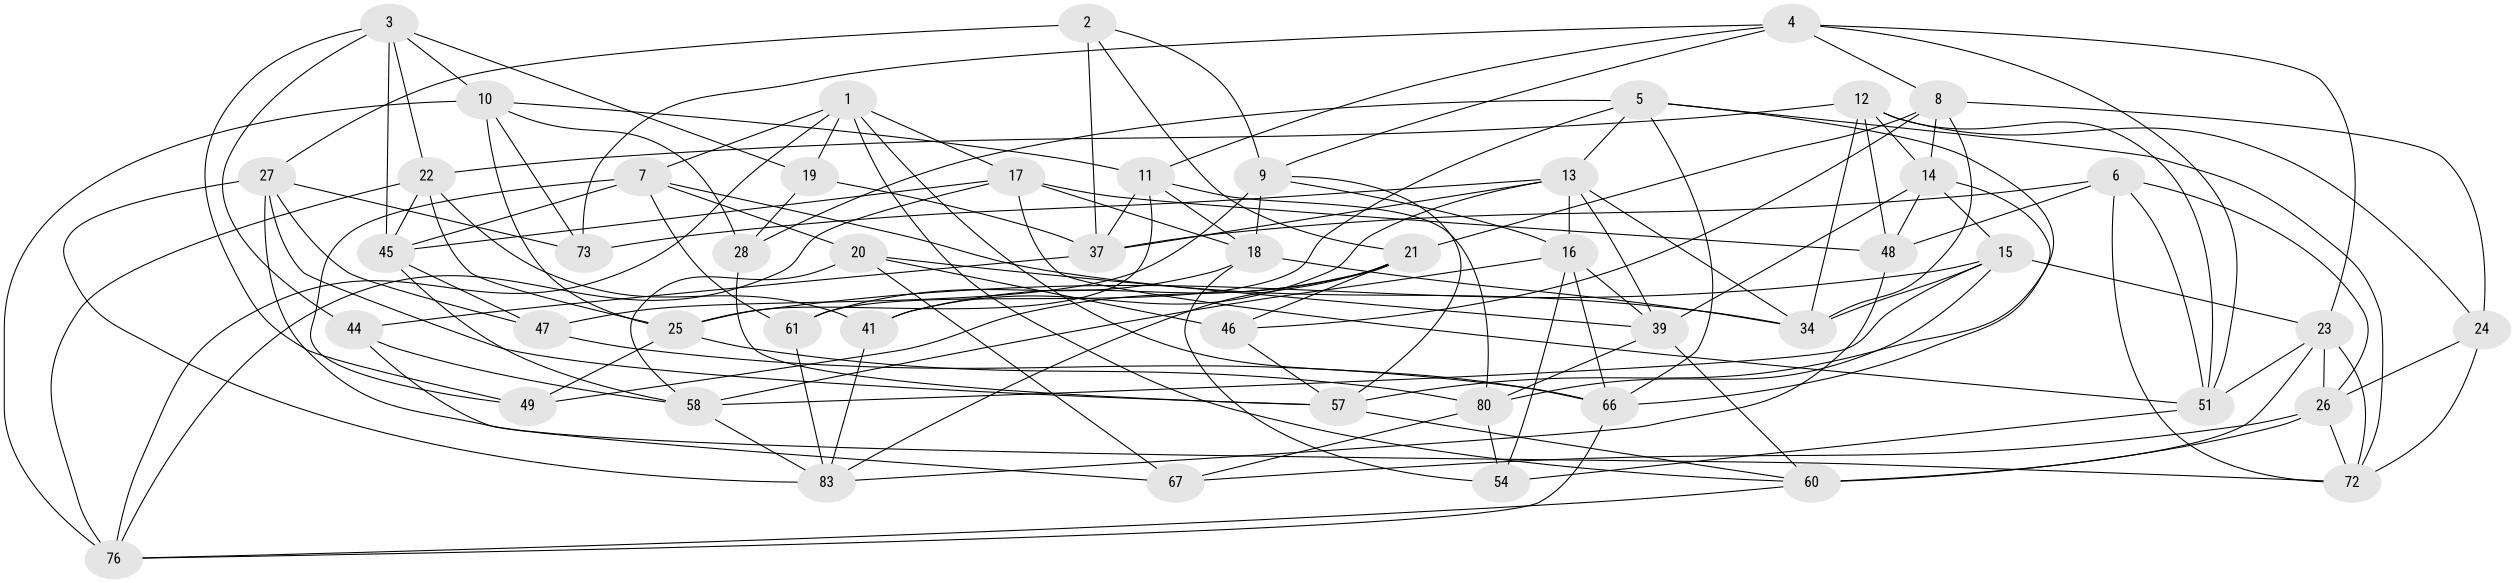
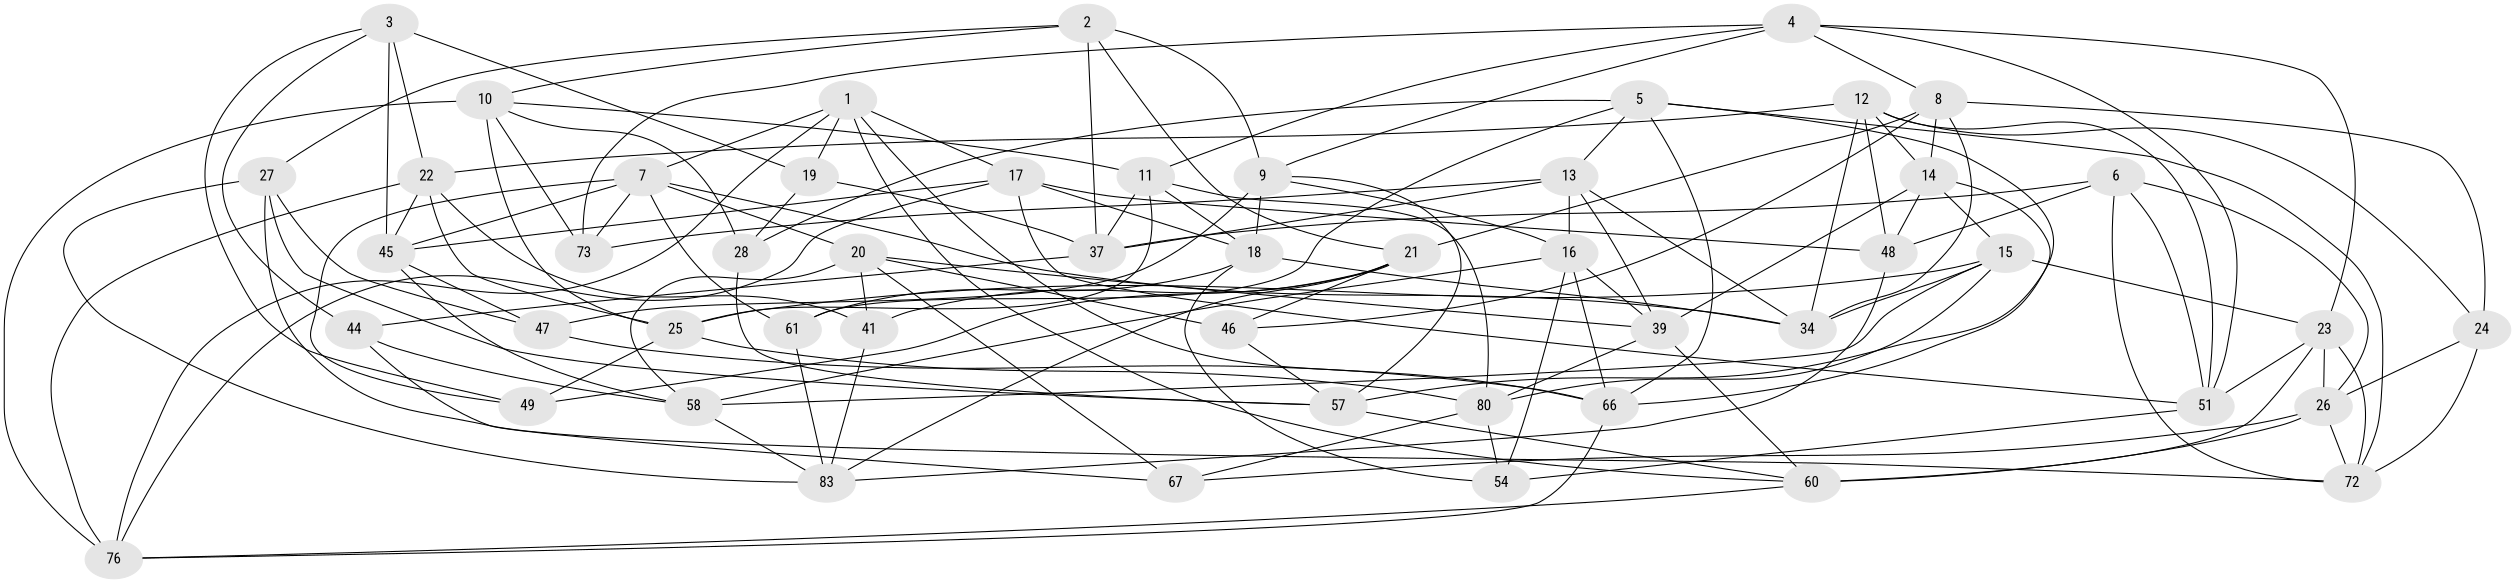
  graph {
    fontname="Roboto Condensed"
    node [color=gray90 fontname="Roboto Condensed" style=filled]
    edge [fontname="Roboto Condensed"]
    1 [super="+63"]
    7 [super="+30"]
    17 [super="+70"]
    19
    60 [super="+71"]
    66 [super="+89"]
    76 [super="+77"]
    45 [super="+52"]
    49
    61
    20 [super="+25"]
    34 [super="+82"]
    51 [super="+88"]
    48 [super="+50"]
    18 [super="+74"]
    37 [super="+65"]
    28
    9 [super="+43"]
    57 [super="+80"]
    16 [super="+36"]
    47
    2
    21 [super="+53"]
    27 [super="+33"]
    46
    41
    83 [super="+86"]
    73
    72 [super="+85"]
    44
    3 [super="+62"]
    10 [super="+35"]
    22 [super="+64"]
    11 [super="+56"]
    n35 [label=25 super="+31"]
    58 [super="+81"]
    67
    4 [super="+42"]
    8 [super="+84"]
    23 [super="+55"]
    14 [super="+38"]
    24
    n43 [label=80 super="+75"]
    26 [super="+68"]
    54
    5 [super="+79"]
    13 [super="+59"]
    39 [super="+69"]
    6 [super="+78"]
    15 [super="+32"]
    12 [super="+87"]
    1 -- 7
    1 -- 17
    1 -- 19
    1 -- 60
    1 -- 66
    1 -- 76
    7 -- 45
    7 -- 49
    7 -- 61
    7 -- 20
    7 -- 34
    17 -- 76
    17 -- 45
    17 -- 51
    17 -- 48
    17 -- 18
    19 -- 37
    19 -- 28
    60 -- 76
    66 -- 76
    45 -- 47
    45 -- 58
    61 -- 83
    20 -- 46
-   13 -- 41
+   20 -- 41
    20 -- 58
    20 -- 67
    20 -- 39
    51 -- 54
    48 -- 83
    18 -- 61
    18 -- 34
    18 -- 54
    37 -- 44
    28 -- 57
    9 -- 18
    9 -- 57
    9 -- 16
    9 -- 47
    57 -- 60
    16 -- 66
    16 -- 58
    16 -- 54
    16 -- 39
    47 -- 66
    2 -- 37
    2 -- 9
    2 -- 21
    2 -- 27
    21 -- 49
    21 -- 46
    21 -- 41
    21 -- 83
    27 -- 57
    27 -- 47
    27 -- 83
-   27 -- 73
+   7 -- 73
    27 -- 72
    46 -- 57
    41 -- 83
    44 -- 58
    44 -- 67
    3 -- 19
    3 -- 45
    3 -- 49
    3 -- 44
-   3 -- 10
+   2 -- 10
    3 -- 22
    10 -- 76
    10 -- 28
    10 -- 73
    10 -- 11
    10 -- n35
    22 -- 76
    22 -- 45
    22 -- 41
    22 -- n35
    11 -- 18
    11 -- 37
    11 -- n35
    11 -- n43
    n35 -- 49
    n35 -- n43
    58 -- 83
    4 -- 51
    4 -- 9
    4 -- 73
    4 -- 11
    4 -- 8
    4 -- 23
    8 -- 34
    8 -- 21
    8 -- 46
    8 -- 14
    8 -- 24
    23 -- 60
    23 -- 51
    23 -- 72
    23 -- 26
    14 -- 66
    14 -- 48
    14 -- 39
    14 -- 15
    24 -- 72
    24 -- 26
    n43 -- 67
    n43 -- 54
    26 -- 60
    26 -- 72
    26 -- 67
    5 -- 66
    5 -- 61
    5 -- 28
    5 -- 57
    5 -- 72
    5 -- 13
    13 -- 34
    13 -- 37
    13 -- 16
    13 -- 73
    13 -- 39
    39 -- 60
    39 -- n43
    6 -- 51
    6 -- 48 [weight=2]
    6 -- 37
    6 -- 72
    6 -- 26
    15 -- 34
    15 -- n35
    15 -- 58
    15 -- 23
    15 -- n43
    12 -- 34
    12 -- 51
    12 -- 48
    12 -- 22
    12 -- 14
    12 -- 24
  }
